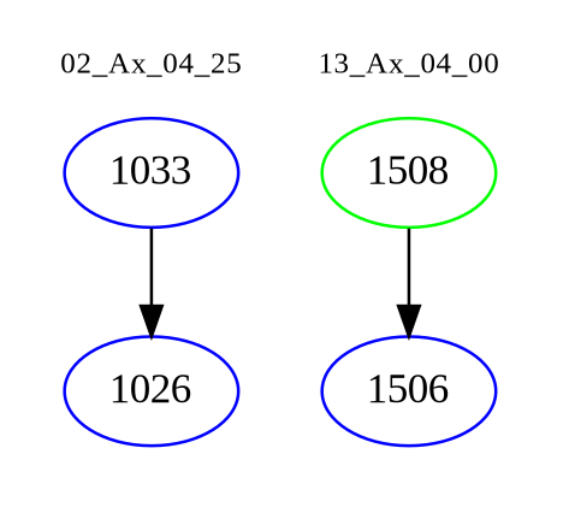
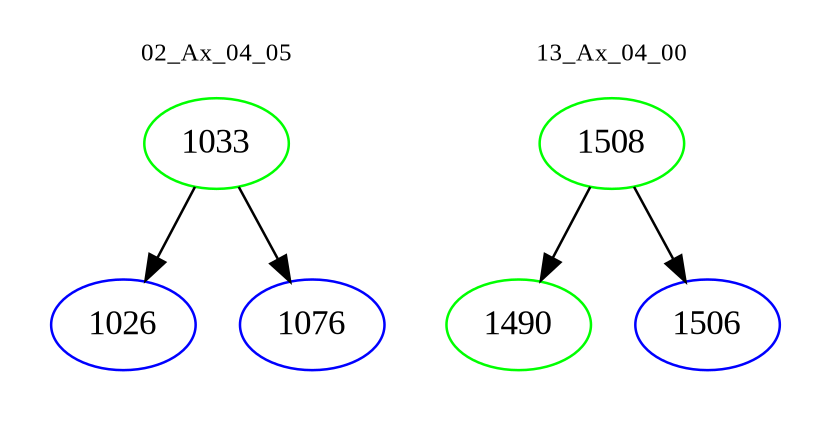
  digraph {
    fontname="Liberation Serif"
    node [color=green fontname="Liberation Serif"]
    edge [color=black fontname="Liberation Serif"]
-   n1 [color=blue label=1033]
+   n1 [label=1033]
    n2 [color=blue label=1026]
+   n3 [color=blue label=1076]
    n4 [label=1508]
+   n5 [label=1490]
    n6 [color=blue label=1506]
    subgraph cluster_1 {
      color=white
      fontsize=10
-     label="02_Ax_04_25"
+     label="02_Ax_04_05"
      n1
      n2
+     n3
    }
    subgraph cluster_2 {
      color=white
      fontsize=10
      label="13_Ax_04_00"
      n4
+     n5
      n6
    }
    n1 -> n2
+   n1 -> n3
+   n4 -> n5
    n4 -> n6
  }
